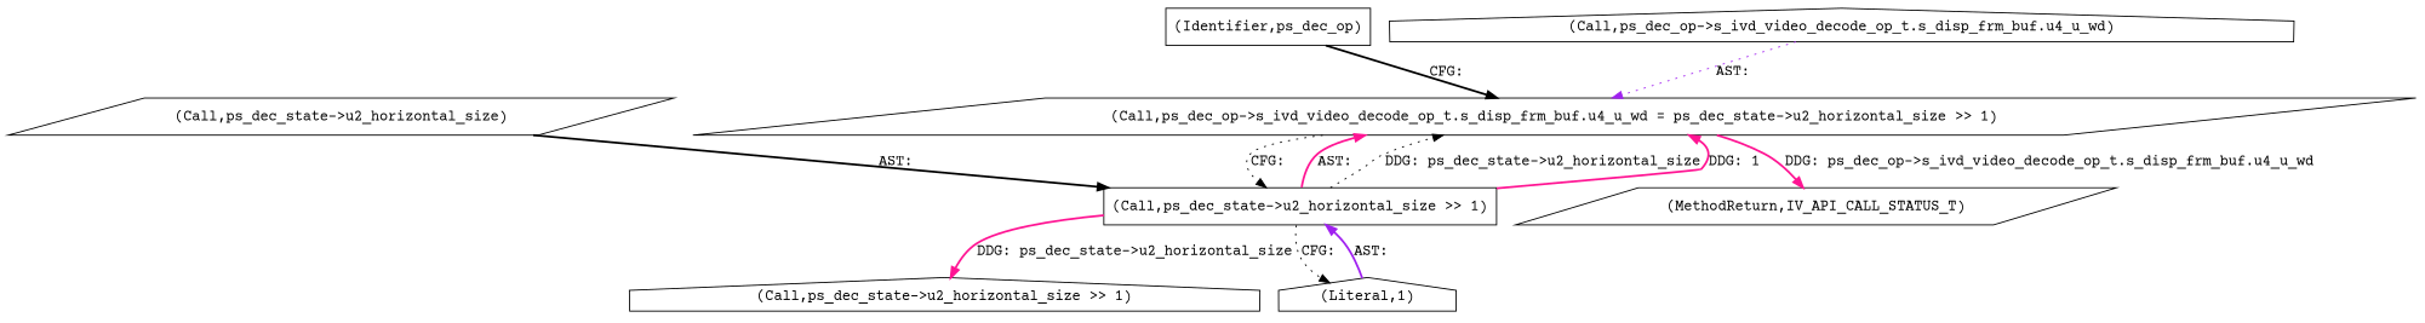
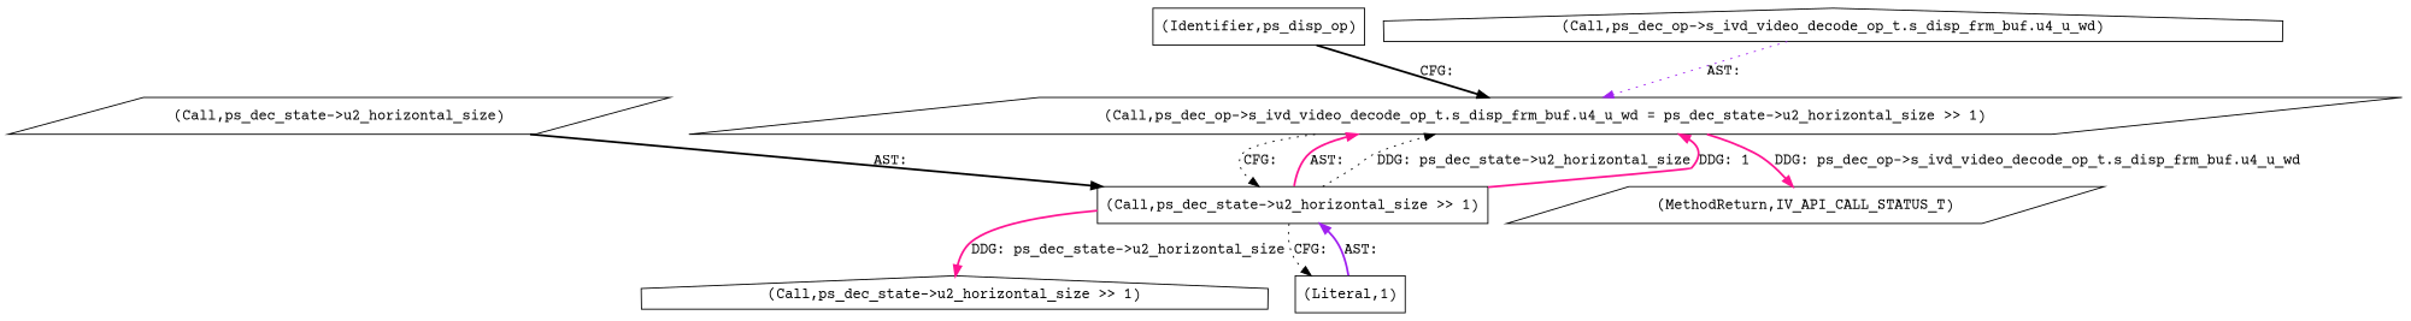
  digraph {
    fontname="Courier Prime"
    node [fontname="Courier Prime" shape=parallelogram]
    edge [color=black fontname="Courier Prime" style=bold]
    n1 [label="(Call,ps_dec_op->s_ivd_video_decode_op_t.s_disp_frm_buf.u4_u_wd = ps_dec_state->u2_horizontal_size >> 1)"]
    n2 [label="(Call,ps_dec_state->u2_horizontal_size >> 1)" shape=box]
    n3 [label="(MethodReturn,IV_API_CALL_STATUS_T)"]
    n4 [label="(Call,ps_dec_state->u2_horizontal_size >> 1)" shape=house]
-   n5 [label="(Literal,1)" shape=house]
-   n6 [label="(Identifier,ps_dec_op)" shape=box]
+   n5 [label="(Literal,1)" shape=box]
+   n6 [label="(Identifier,ps_disp_op)" shape=box]
    n7 [label="(Call,ps_dec_op->s_ivd_video_decode_op_t.s_disp_frm_buf.u4_u_wd)" shape=house]
    n8 [label="(Call,ps_dec_state->u2_horizontal_size)"]
    n1 -> n2 [label="CFG: " style=dotted]
    n1 -> n3 [color=deeppink label="DDG: ps_dec_op->s_ivd_video_decode_op_t.s_disp_frm_buf.u4_u_wd"]
    n2 -> n1 [color=deeppink label="AST: "]
    n2 -> n1 [label="DDG: ps_dec_state->u2_horizontal_size" style=dotted]
    n2 -> n1 [color=deeppink label="DDG: 1"]
    n2 -> n4 [color=deeppink label="DDG: ps_dec_state->u2_horizontal_size"]
    n2 -> n5 [label="CFG: " style=dotted]
    n5 -> n2 [color=purple label="AST: "]
    n6 -> n1 [label="CFG: "]
    n7 -> n1 [color=purple label="AST: " style=dotted]
    n8 -> n2 [label="AST: "]
  }
